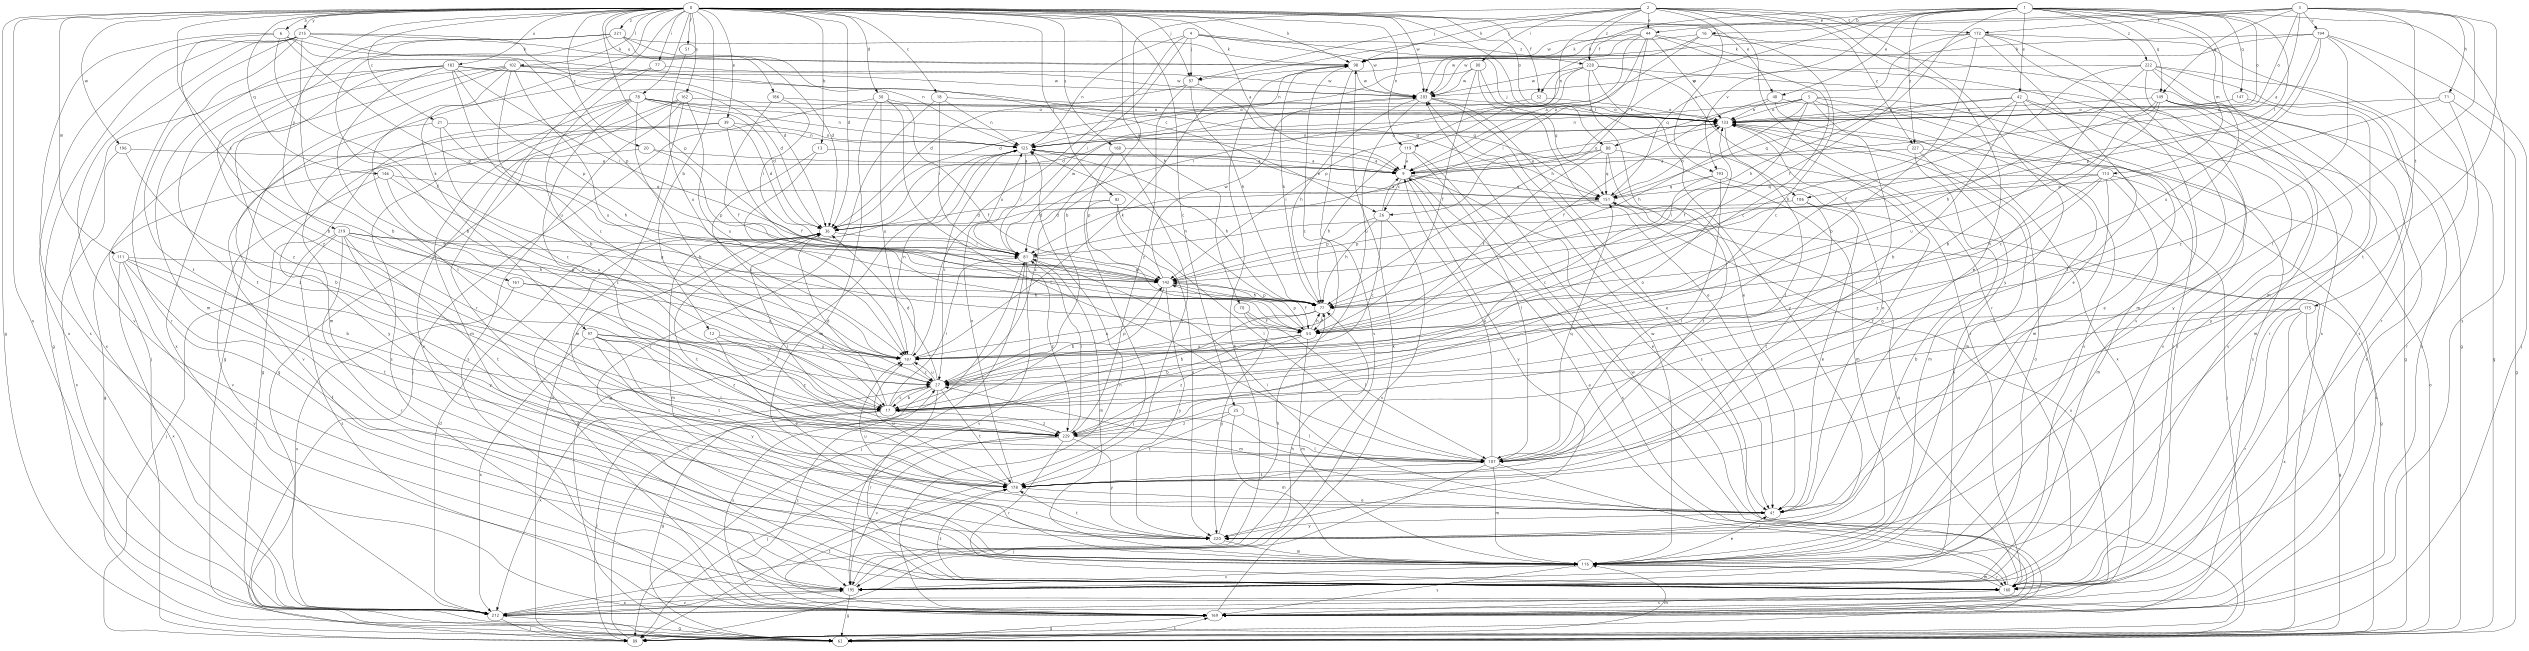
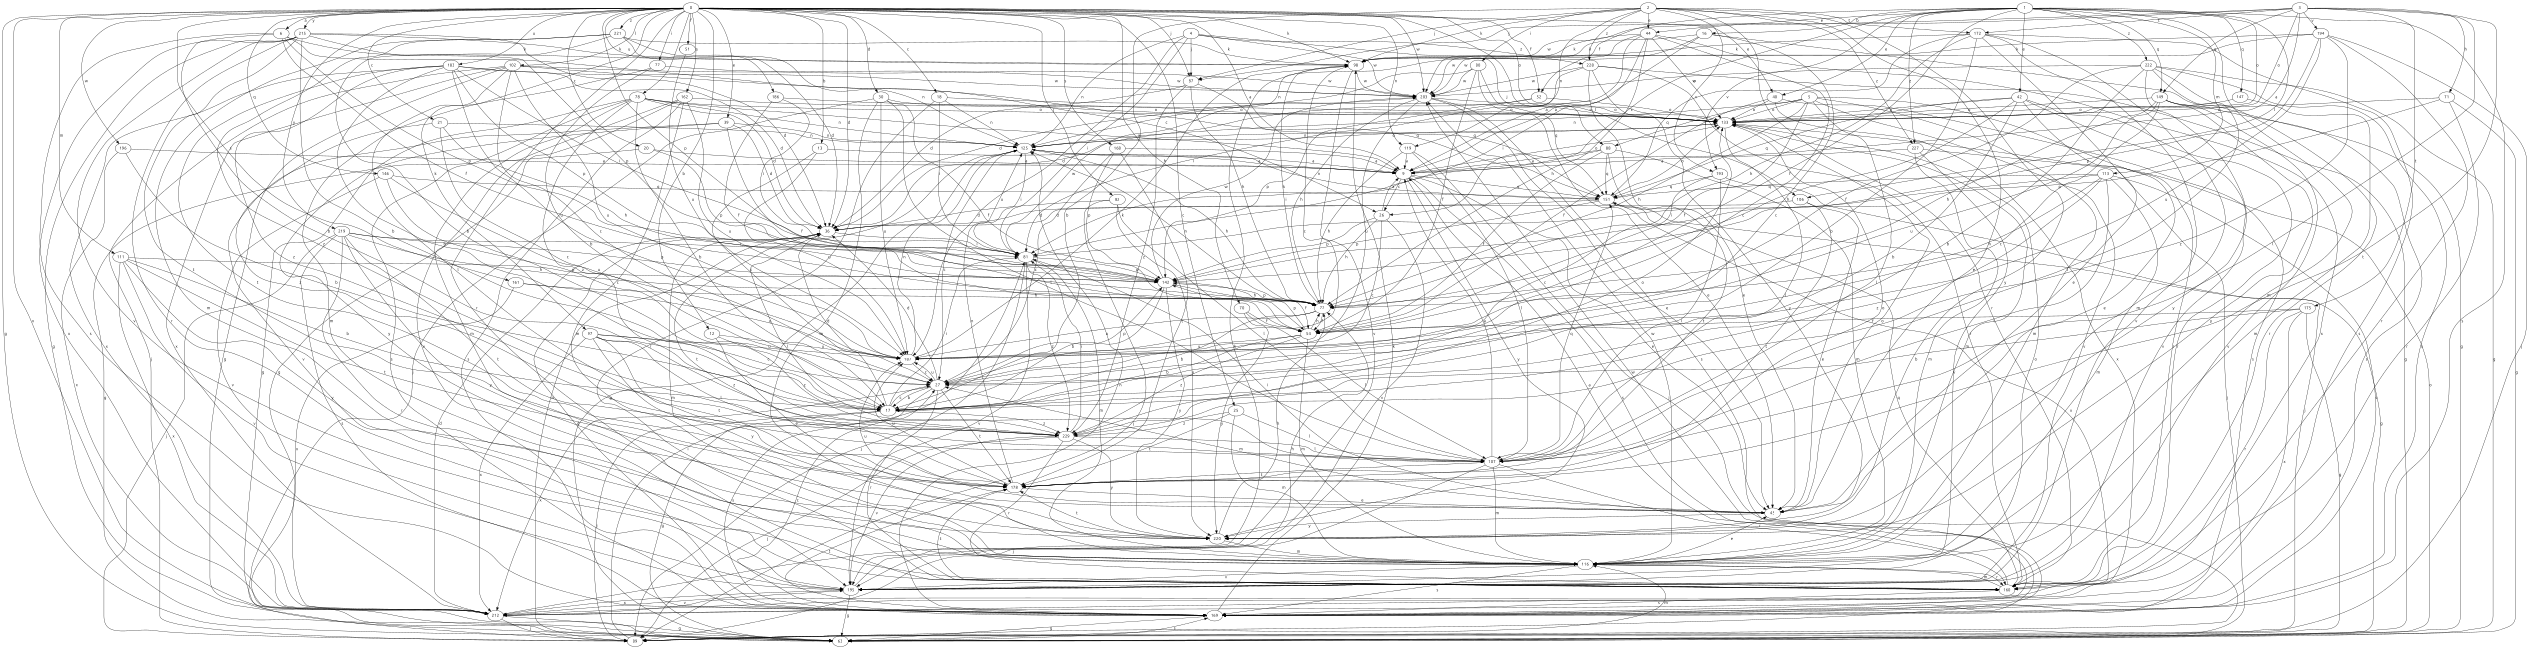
  strict digraph {
    fontname=Ubuntu
    node [fontname=Ubuntu]
    edge [fontname=Ubuntu]
    0
    6
    9
    12
    13
    18
    20
    21
    25
    30
    36
    39
    40
    51
    52
    63
    70
    77
    78
    82
    87
    97
    98
    102
    106
    111
    119
    133
    142
    146
    160
    161
    162
    168
    183
    186
    196
    203
    212
    215
    219
    221
    26
    54
    169
    17
    45
    220
    151
    187
    229
    27
    81
    125
    72
    116
    107
    178
    89
    195
    1
    16
    42
    44
    113
    147
    149
    193
    222
    227
    2
    80
    172
    228
    3
    71
    175
    194
    4
    88
    5
    0 -> 6 [label=a]
    0 -> 9 [label=a]
    0 -> 12 [label=b]
    0 -> 13 [label=b]
    0 -> 18 [label=c]
    0 -> 20 [label=c]
    0 -> 21 [label=c]
    0 -> 25 [label=c]
    0 -> 30 [label=d]
    0 -> 36 [label=d]
    0 -> 39 [label=e]
    0 -> 40 [label=e]
    0 -> 51 [label=f]
    0 -> 52 [label=f]
    0 -> 63 [label=g]
    0 -> 70 [label=h]
    0 -> 77 [label=i]
    0 -> 78 [label=i]
    0 -> 82 [label=j]
    0 -> 87 [label=j]
    0 -> 97 [label=k]
    0 -> 98 [label=k]
    0 -> 102 [label=l]
    0 -> 106 [label=l]
    0 -> 111 [label=m]
    0 -> 119 [label=n]
    0 -> 133 [label=o]
    0 -> 142 [label=p]
    0 -> 146 [label=q]
    0 -> 160 [label=r]
    0 -> 161 [label=s]
    0 -> 162 [label=s]
    0 -> 168 [label=s]
    0 -> 183 [label=u]
    0 -> 186 [label=u]
    0 -> 196 [label=w]
    0 -> 203 [label=w]
    0 -> 212 [label=x]
    0 -> 215 [label=y]
    0 -> 219 [label=y]
    0 -> 221 [label=z]
    6 -> 98 [label=k]
    6 -> 142 [label=p]
    6 -> 26 [label=c]
-   6 -> 54 [label=f]
+   6 -> 72 [label=f]
    6 -> 169 [label=s]
    6 -> 17 [label=b]
    9 -> 133 [label=o]
    9 -> 26 [label=c]
    9 -> 169 [label=s]
    9 -> 45 [label=e]
    9 -> 220 [label=y]
    9 -> 151 [label=q]
    12 -> 45 [label=e]
    12 -> 187 [label=u]
    12 -> 229 [label=z]
    13 -> 9 [label=a]
    13 -> 187 [label=u]
    13 -> 27 [label=c]
    18 -> 133 [label=o]
    18 -> 160 [label=r]
    18 -> 81 [label=i]
    18 -> 125 [label=n]
    20 -> 9 [label=a]
    20 -> 63 [label=g]
    20 -> 142 [label=p]
    21 -> 229 [label=z]
    21 -> 27 [label=c]
    21 -> 125 [label=n]
    21 -> 72 [label=h]
    25 -> 229 [label=z]
    25 -> 116 [label=m]
    25 -> 107 [label=l]
    25 -> 178 [label=t]
    30 -> 133 [label=o]
    30 -> 54 [label=f]
    30 -> 187 [label=u]
    30 -> 116 [label=m]
    30 -> 107 [label=l]
    30 -> 89 [label=j]
    36 -> 81 [label=i]
    36 -> 116 [label=m]
    36 -> 107 [label=l]
    36 -> 178 [label=t]
    39 -> 36 [label=d]
    39 -> 54 [label=f]
    39 -> 220 [label=y]
    39 -> 125 [label=n]
    39 -> 195 [label=v]
    40 -> 133 [label=o]
    40 -> 212 [label=x]
    40 -> 54 [label=f]
    40 -> 169 [label=s]
    51 -> 187 [label=u]
    52 -> 36 [label=d]
    52 -> 133 [label=o]
    63 -> 133 [label=o]
    63 -> 169 [label=s]
    63 -> 116 [label=m]
    70 -> 54 [label=f]
    70 -> 220 [label=y]
    70 -> 107 [label=l]
    77 -> 203 [label=w]
    77 -> 17 [label=b]
    77 -> 116 [label=m]
    78 -> 9 [label=a]
    78 -> 36 [label=d]
    78 -> 63 [label=g]
    78 -> 133 [label=o]
    78 -> 169 [label=s]
    78 -> 17 [label=b]
    78 -> 229 [label=z]
    78 -> 125 [label=n]
    78 -> 116 [label=m]
    82 -> 36 [label=d]
    82 -> 220 [label=y]
    82 -> 107 [label=l]
    82 -> 89 [label=j]
    87 -> 36 [label=d]
    87 -> 151 [label=q]
    87 -> 229 [label=z]
    87 -> 72 [label=h]
    97 -> 212 [label=x]
    97 -> 220 [label=y]
    97 -> 187 [label=u]
    97 -> 229 [label=z]
    97 -> 27 [label=c]
    97 -> 107 [label=l]
    97 -> 178 [label=t]
    98 -> 203 [label=w]
    98 -> 27 [label=c]
    98 -> 195 [label=v]
    102 -> 63 [label=g]
    102 -> 203 [label=w]
    102 -> 212 [label=x]
    102 -> 151 [label=q]
    102 -> 187 [label=u]
    102 -> 27 [label=c]
    102 -> 107 [label=l]
    102 -> 89 [label=j]
    106 -> 36 [label=d]
    106 -> 45 [label=e]
    106 -> 178 [label=t]
    111 -> 142 [label=p]
    111 -> 212 [label=x]
    111 -> 17 [label=b]
-   111 -> 220 [label=f]
+   111 -> 220 [label=y]
    111 -> 178 [label=t]
    111 -> 195 [label=v]
    119 -> 9 [label=a]
    119 -> 72 [label=h]
    119 -> 107 [label=l]
    119 -> 89 [label=j]
    133 -> 125 [label=n]
    133 -> 116 [label=m]
    133 -> 107 [label=l]
    142 -> 203 [label=w]
    142 -> 54 [label=f]
    142 -> 17 [label=b]
    142 -> 220 [label=y]
    142 -> 72 [label=h]
    146 -> 151 [label=q]
    146 -> 187 [label=u]
    146 -> 27 [label=c]
    146 -> 195 [label=v]
    160 -> 9 [label=a]
    160 -> 169 [label=s]
    160 -> 151 [label=q]
    160 -> 116 [label=m]
    160 -> 178 [label=t]
    161 -> 212 [label=x]
    161 -> 187 [label=u]
    161 -> 72 [label=h]
    162 -> 63 [label=g]
    162 -> 133 [label=o]
    162 -> 169 [label=s]
    162 -> 187 [label=u]
    162 -> 116 [label=m]
    162 -> 195 [label=v]
    168 -> 9 [label=a]
    168 -> 142 [label=p]
    168 -> 27 [label=c]
    168 -> 178 [label=t]
    183 -> 36 [label=d]
    183 -> 142 [label=p]
    183 -> 203 [label=w]
    183 -> 212 [label=x]
    183 -> 17 [label=b]
    183 -> 187 [label=u]
    183 -> 229 [label=z]
    183 -> 81 [label=i]
    183 -> 178 [label=t]
    186 -> 133 [label=o]
    186 -> 54 [label=f]
    186 -> 81 [label=i]
    196 -> 9 [label=a]
    196 -> 212 [label=x]
    196 -> 17 [label=b]
    203 -> 133 [label=o]
    203 -> 169 [label=s]
    203 -> 45 [label=e]
    203 -> 187 [label=u]
    203 -> 72 [label=h]
    212 -> 36 [label=d]
    212 -> 63 [label=g]
    212 -> 98 [label=k]
    212 -> 89 [label=j]
    212 -> 195 [label=v]
    215 -> 36 [label=d]
    215 -> 63 [label=g]
    215 -> 98 [label=k]
    215 -> 142 [label=p]
    215 -> 160 [label=r]
    215 -> 212 [label=x]
    215 -> 17 [label=b]
    215 -> 178 [label=t]
    215 -> 195 [label=v]
    219 -> 142 [label=p]
    219 -> 160 [label=r]
    219 -> 169 [label=s]
    219 -> 220 [label=y]
    219 -> 81 [label=i]
    219 -> 72 [label=h]
    219 -> 178 [label=t]
    219 -> 89 [label=j]
    221 -> 36 [label=d]
    221 -> 98 [label=k]
    221 -> 17 [label=b]
    221 -> 229 [label=z]
    221 -> 125 [label=n]
    221 -> 116 [label=m]
    26 -> 9 [label=a]
    26 -> 142 [label=p]
    26 -> 27 [label=c]
    26 -> 72 [label=h]
    26 -> 195 [label=v]
    54 -> 142 [label=p]
    54 -> 17 [label=b]
    54 -> 187 [label=u]
    54 -> 229 [label=z]
    54 -> 72 [label=h]
    54 -> 116 [label=m]
    169 -> 36 [label=d]
    169 -> 63 [label=g]
    169 -> 98 [label=k]
    169 -> 27 [label=c]
    169 -> 125 [label=n]
    169 -> 178 [label=t]
    17 -> 36 [label=d]
    17 -> 63 [label=g]
    17 -> 229 [label=z]
    17 -> 27 [label=c]
    17 -> 81 [label=i]
    17 -> 89 [label=j]
    45 -> 133 [label=o]
    45 -> 220 [label=y]
    45 -> 187 [label=u]
    45 -> 27 [label=m]
    45 -> 81 [label=i]
    220 -> 72 [label=h]
    220 -> 116 [label=m]
    220 -> 178 [label=t]
    151 -> 36 [label=d]
    151 -> 63 [label=g]
    151 -> 133 [label=o]
    151 -> 142 [label=p]
    151 -> 212 [label=x]
    151 -> 125 [label=n]
    187 -> 98 [label=k]
    187 -> 27 [label=c]
    187 -> 125 [label=n]
    229 -> 133 [label=o]
    229 -> 160 [label=r]
    229 -> 220 [label=y]
    229 -> 81 [label=i]
    229 -> 107 [label=l]
    229 -> 89 [label=j]
    229 -> 195 [label=v]
    27 -> 36 [label=d]
    27 -> 142 [label=p]
    27 -> 160 [label=r]
    27 -> 212 [label=x]
    27 -> 169 [label=s]
    27 -> 17 [label=b]
    27 -> 187 [label=u]
    27 -> 178 [label=t]
    81 -> 142 [label=p]
    81 -> 203 [label=w]
    81 -> 229 [label=z]
    81 -> 116 [label=m]
    81 -> 89 [label=j]
    81 -> 195 [label=v]
    125 -> 9 [label=a]
    125 -> 63 [label=g]
    125 -> 133 [label=o]
    125 -> 27 [label=c]
    125 -> 81 [label=i]
    125 -> 72 [label=h]
    72 -> 98 [label=k]
    72 -> 142 [label=p]
    72 -> 54 [label=f]
    72 -> 17 [label=b]
    72 -> 187 [label=u]
    72 -> 125 [label=n]
    116 -> 160 [label=r]
    116 -> 203 [label=w]
    116 -> 169 [label=s]
    116 -> 45 [label=e]
    116 -> 195 [label=v]
    107 -> 9 [label=a]
    107 -> 160 [label=r]
    107 -> 151 [label=q]
    107 -> 116 [label=m]
    107 -> 178 [label=t]
    107 -> 89 [label=j]
    178 -> 133 [label=o]
    178 -> 45 [label=e]
    178 -> 187 [label=u]
    178 -> 125 [label=n]
    89 -> 203 [label=w]
    89 -> 81 [label=i]
    89 -> 125 [label=n]
    195 -> 63 [label=g]
    195 -> 133 [label=o]
    195 -> 212 [label=x]
    195 -> 72 [label=h]
    1 -> 40 [label=e]
    1 -> 52 [label=f]
    1 -> 106 [label=l]
    1 -> 133 [label=o]
    1 -> 26 [label=c]
    1 -> 54 [label=f]
    1 -> 169 [label=s]
    1 -> 116 [label=m]
    1 -> 16 [label=b]
    1 -> 42 [label=e]
    1 -> 44 [label=e]
    1 -> 113 [label=m]
    1 -> 147 [label=q]
    1 -> 149 [label=q]
    1 -> 193 [label=v]
    1 -> 222 [label=z]
    1 -> 227 [label=z]
    16 -> 9 [label=a]
    16 -> 63 [label=g]
    16 -> 98 [label=k]
    16 -> 27 [label=c]
    16 -> 125 [label=n]
    42 -> 133 [label=o]
    42 -> 160 [label=r]
    42 -> 17 [label=b]
    42 -> 45 [label=e]
    42 -> 151 [label=q]
    42 -> 72 [label=h]
    42 -> 195 [label=v]
    44 -> 9 [label=a]
    44 -> 98 [label=k]
    44 -> 133 [label=o]
    44 -> 203 [label=w]
    44 -> 212 [label=x]
    44 -> 27 [label=c]
    44 -> 81 [label=i]
    44 -> 72 [label=h]
    113 -> 169 [label=s]
    113 -> 151 [label=q]
    113 -> 229 [label=z]
    113 -> 81 [label=i]
    113 -> 72 [label=h]
    113 -> 116 [label=m]
    113 -> 107 [label=l]
    147 -> 133 [label=o]
    147 -> 116 [label=m]
    149 -> 133 [label=o]
    149 -> 169 [label=s]
    149 -> 220 [label=y]
    149 -> 187 [label=u]
    149 -> 27 [label=c]
    149 -> 72 [label=h]
    149 -> 195 [label=v]
    193 -> 151 [label=q]
    193 -> 27 [label=c]
    193 -> 107 [label=l]
    193 -> 89 [label=j]
    222 -> 63 [label=g]
    222 -> 160 [label=r]
    222 -> 203 [label=w]
    222 -> 54 [label=f]
    222 -> 169 [label=s]
    222 -> 17 [label=b]
    222 -> 220 [label=y]
    222 -> 107 [label=l]
    227 -> 9 [label=a]
    227 -> 116 [label=m]
    227 -> 89 [label=j]
    227 -> 195 [label=v]
    2 -> 87 [label=j]
    2 -> 98 [label=k]
    2 -> 119 [label=n]
    2 -> 160 [label=r]
    2 -> 17 [label=b]
    2 -> 45 [label=e]
    2 -> 220 [label=y]
    2 -> 44 [label=e]
    2 -> 193 [label=v]
    2 -> 227 [label=z]
    2 -> 80 [label=i]
    2 -> 172 [label=t]
    2 -> 228 [label=z]
    80 -> 36 [label=d]
    80 -> 203 [label=w]
    80 -> 54 [label=f]
    80 -> 45 [label=e]
    80 -> 151 [label=q]
    172 -> 98 [label=k]
    172 -> 169 [label=s]
    172 -> 17 [label=b]
    172 -> 45 [label=e]
    172 -> 151 [label=q]
    172 -> 72 [label=h]
    172 -> 116 [label=m]
    172 -> 195 [label=v]
    228 -> 63 [label=g]
-   228 -> 142 [label=p]
+   52 -> 142 [label=p]
    228 -> 160 [label=r]
    228 -> 203 [label=w]
    228 -> 45 [label=e]
    228 -> 220 [label=y]
    228 -> 81 [label=i]
    3 -> 9 [label=a]
    3 -> 87 [label=j]
    3 -> 133 [label=o]
    3 -> 203 [label=w]
    3 -> 107 [label=l]
    3 -> 178 [label=t]
    3 -> 149 [label=q]
    3 -> 172 [label=t]
    3 -> 71 [label=h]
    3 -> 175 [label=t]
    3 -> 194 [label=v]
    71 -> 63 [label=g]
    71 -> 133 [label=o]
    71 -> 142 [label=p]
    71 -> 160 [label=r]
    175 -> 63 [label=g]
    175 -> 160 [label=r]
    175 -> 212 [label=x]
    175 -> 54 [label=f]
    175 -> 17 [label=b]
    194 -> 98 [label=k]
    194 -> 142 [label=p]
    194 -> 160 [label=r]
    194 -> 203 [label=w]
    194 -> 187 [label=u]
    194 -> 229 [label=z]
    194 -> 89 [label=j]
    4 -> 87 [label=j]
    4 -> 203 [label=w]
    4 -> 187 [label=u]
    4 -> 81 [label=i]
    4 -> 125 [label=n]
    4 -> 228 [label=z]
    4 -> 88 [label=j]
    88 -> 9 [label=a]
    88 -> 54 [label=f]
    88 -> 151 [label=q]
    88 -> 81 [label=i]
    88 -> 116 [label=m]
    88 -> 178 [label=t]
    5 -> 133 [label=o]
    5 -> 160 [label=r]
    5 -> 54 [label=f]
    5 -> 125 [label=n]
    5 -> 72 [label=h]
    5 -> 116 [label=m]
    5 -> 107 [label=l]
    5 -> 195 [label=v]
    5 -> 88 [label=j]
  }
